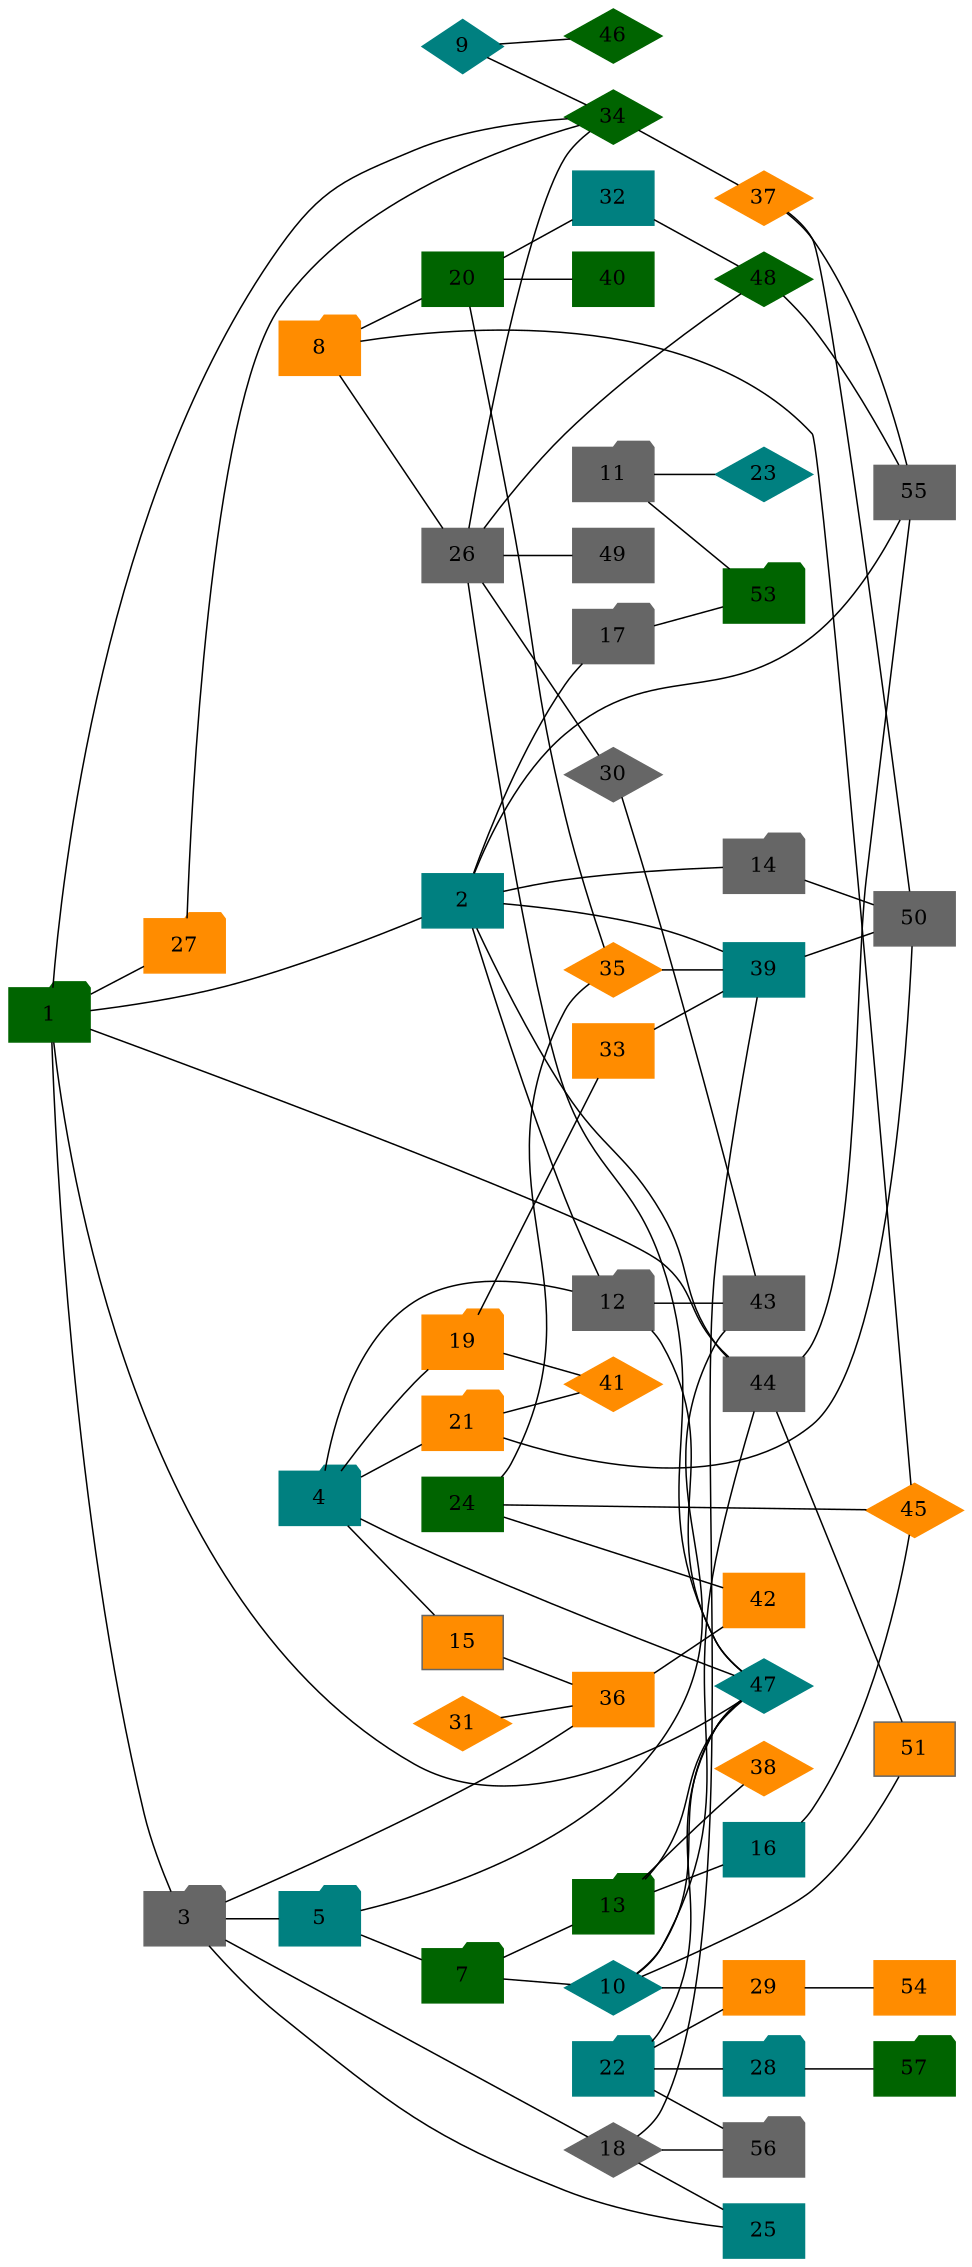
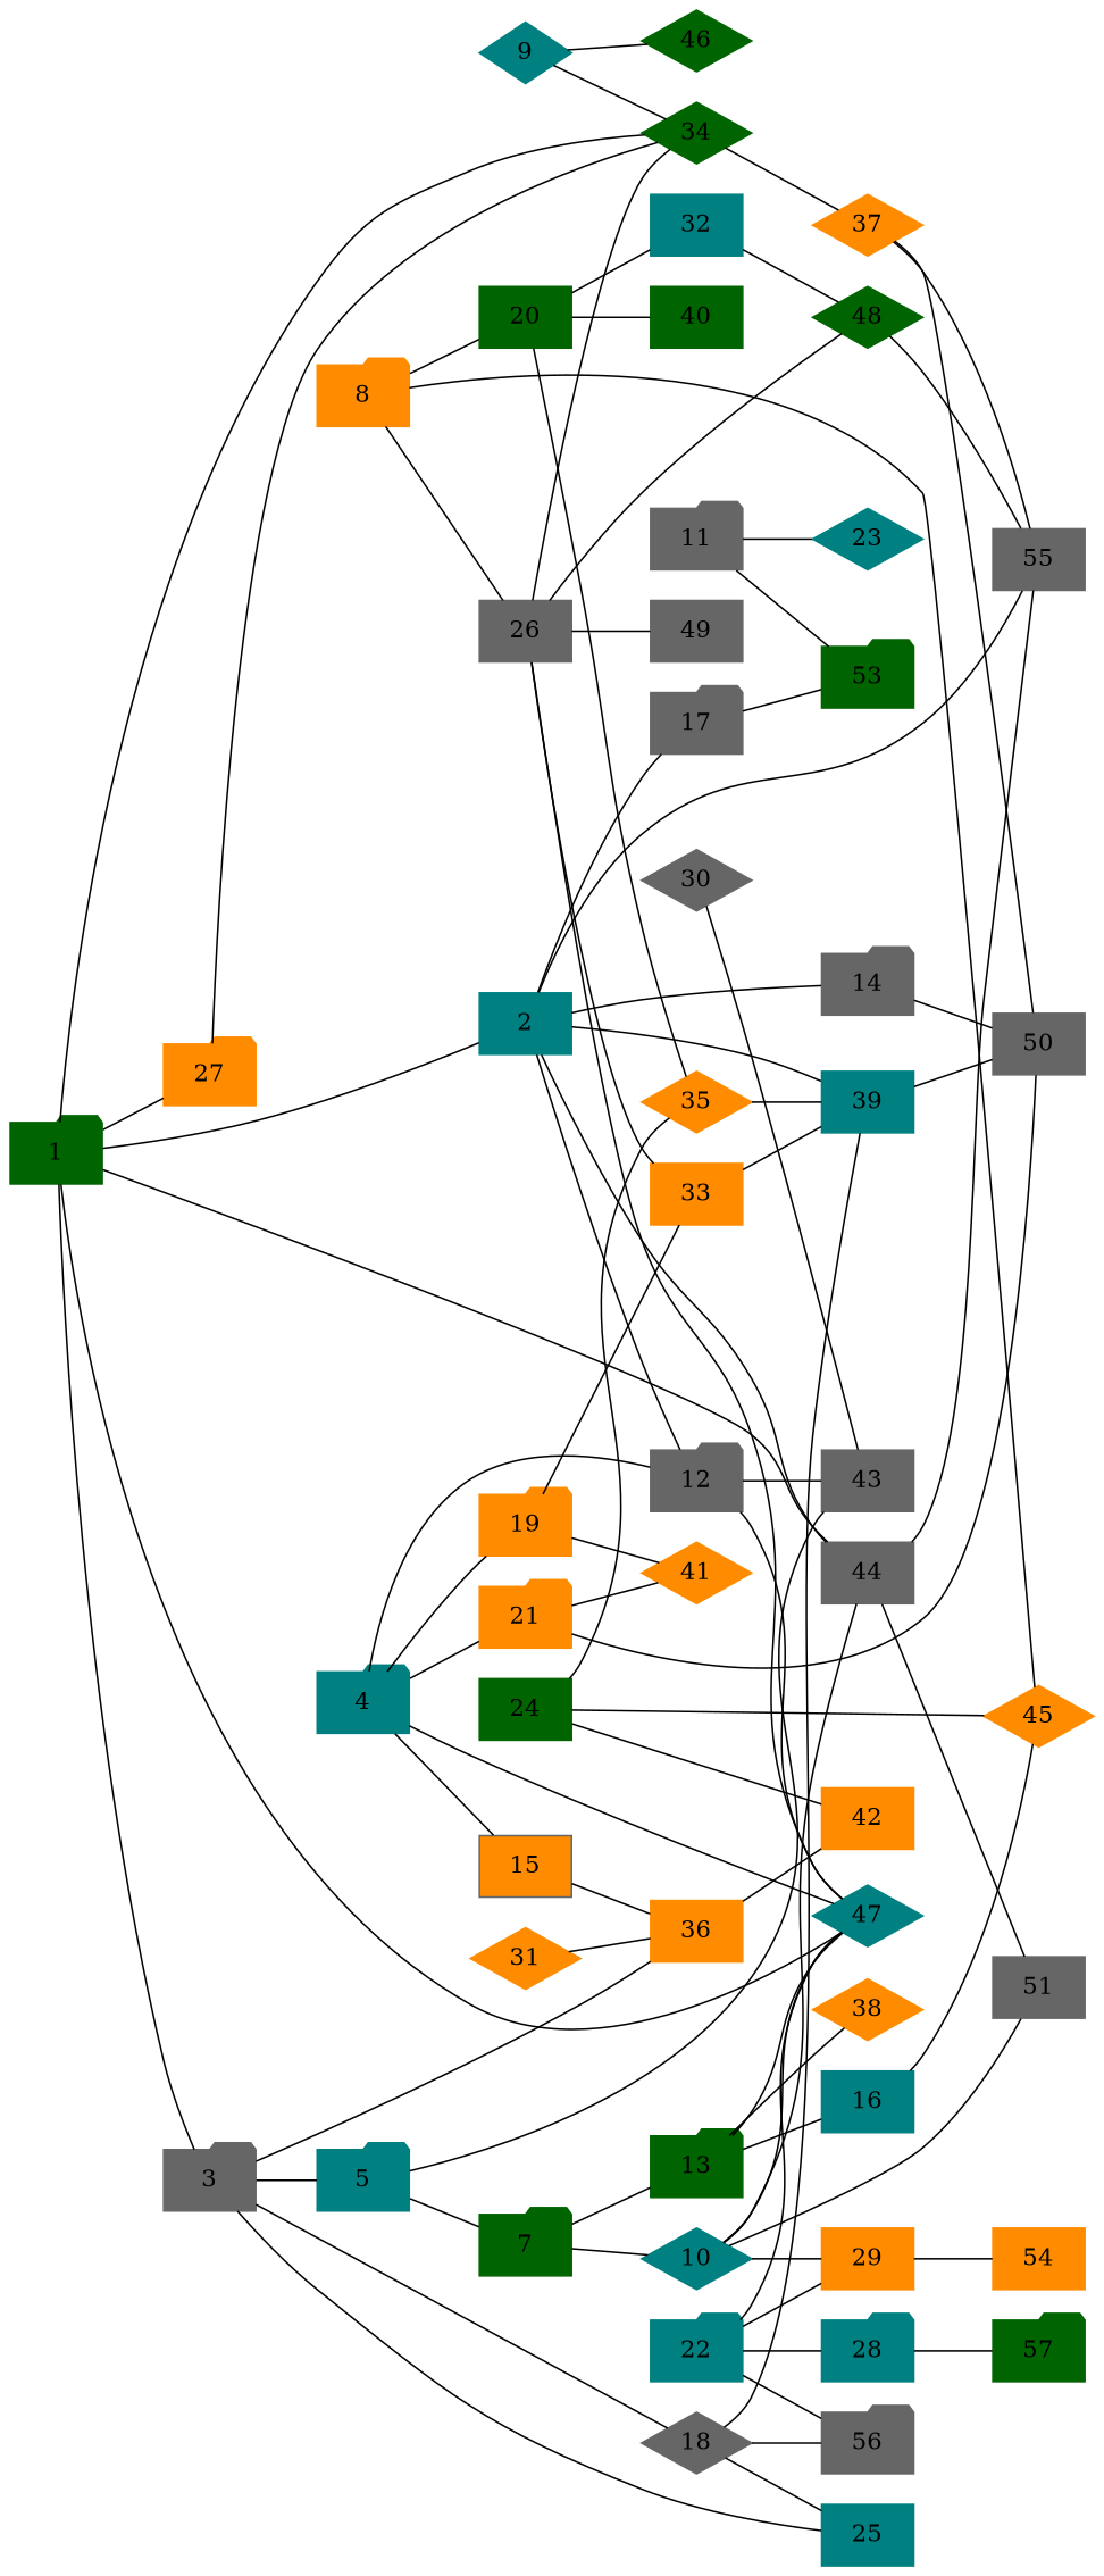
  graph {
    rankdir=LR
    node [color=gray40 shape=box style=filled]
    edge [weight=1.0]
    1 [color=darkgreen shape=folder]
    2 [color=teal]
    3 [shape=folder]
    27 [color=darkorange shape=folder]
    34 [color=darkgreen shape=diamond]
    44
    47 [color=teal shape=diamond]
    12 [shape=folder]
    14 [shape=folder]
    17 [shape=folder]
    39 [color=teal]
    55
    5 [color=teal shape=folder]
    18 [shape=diamond]
    25 [color=teal]
    36 [color=darkorange]
    37 [color=darkorange shape=diamond]
-   51 [fillcolor=darkorange]
+   51
    43
    50
    53 [color=darkgreen shape=folder]
    7 [color=darkgreen shape=folder]
    56 [shape=folder]
    42 [color=darkorange]
    4 [color=teal shape=folder]
    15 [fillcolor=darkorange]
    19 [color=darkorange shape=folder]
    21 [color=darkorange shape=folder]
    33 [color=darkorange]
    41 [color=darkorange shape=diamond]
    10 [color=teal shape=diamond]
    13 [color=darkgreen shape=folder]
    26
    48 [color=darkgreen shape=diamond]
    49
    29 [color=darkorange]
    16 [color=teal]
    38 [color=darkorange shape=diamond]
    8 [color=darkorange shape=folder]
    20 [color=darkgreen]
    45 [color=darkorange shape=diamond]
    32 [color=teal]
    35 [color=darkorange shape=diamond]
    40 [color=darkgreen]
    9 [color=teal shape=diamond]
    46 [color=darkgreen shape=diamond]
    54 [color=darkorange]
    11 [shape=folder]
    23 [color=teal shape=diamond]
    22 [color=teal shape=folder]
    28 [color=teal shape=folder]
    57 [color=darkgreen shape=folder]
    24 [color=darkgreen]
    30 [shape=diamond]
    31 [color=darkorange shape=diamond]
    1 -- 2
    1 -- 3
    1 -- 27 [weight=2.0]
    1 -- 34
    1 -- 44
    1 -- 47
    2 -- 44
    2 -- 12
    2 -- 14
    2 -- 17
    2 -- 39
    2 -- 55
    3 -- 5
    3 -- 18
    3 -- 25
    3 -- 36
    27 -- 34
    34 -- 37
    44 -- 55
    44 -- 51
    12 -- 47
    12 -- 43
    14 -- 50
    17 -- 53
    39 -- 50
    5 -- 43 [weight=2.0]
    5 -- 7
    18 -- 39
    18 -- 25
    18 -- 56
    36 -- 42
    37 -- 55
    37 -- 50
    7 -- 10
    7 -- 13
    4 -- 47 [weight=2.0]
    4 -- 12
    4 -- 15
    4 -- 19
    4 -- 21
    15 -- 36
    19 -- 33
    19 -- 41
    21 -- 50
    21 -- 41
    33 -- 39
    10 -- 44
    10 -- 47
    10 -- 51
    10 -- 29
    13 -- 47
    13 -- 16
    13 -- 38
    26 -- 34
    26 -- 47
-   26 -- 30
+   26 -- 33
    26 -- 48
    26 -- 49
    48 -- 55
    29 -- 54
    16 -- 45
    8 -- 26
    8 -- 20
    8 -- 45
    20 -- 32
    20 -- 35
    20 -- 40
    32 -- 48
    35 -- 39
    9 -- 34
    9 -- 46
    11 -- 53
    11 -- 23
    22 -- 47
    22 -- 56
    22 -- 29
    22 -- 28
    28 -- 57
    24 -- 42
    24 -- 45
    24 -- 35
    30 -- 43
    31 -- 36
  }
